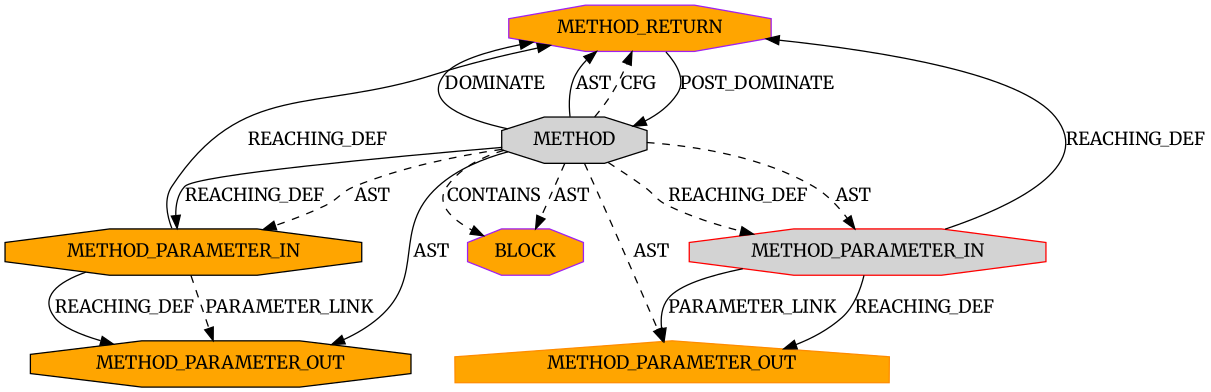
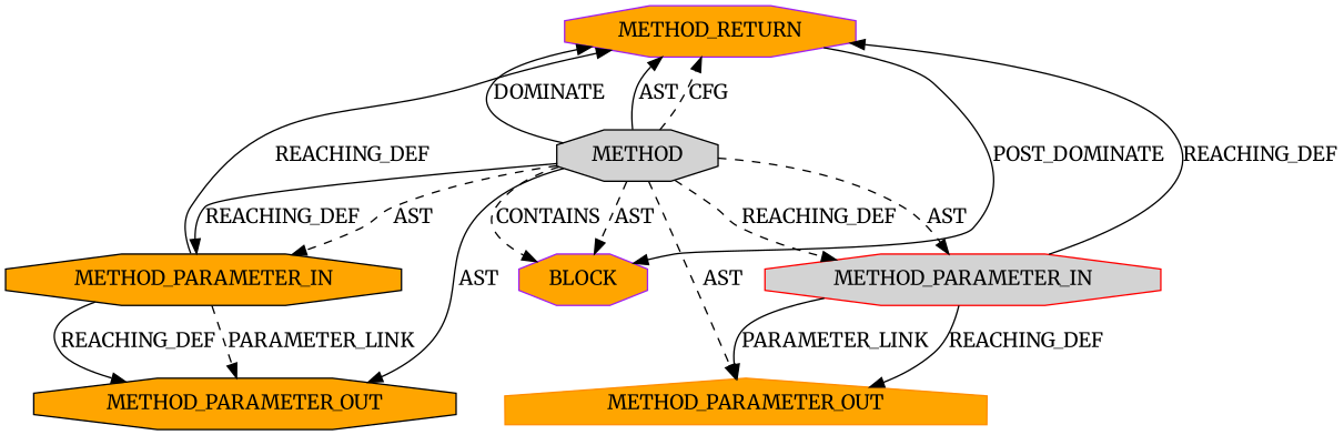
  digraph {
    fontname=Merriweather
    node [CODE="<empty>" ORDER=1 TYPE_FULL_NAME=ANY color=black fillcolor=orange fontname=Merriweather shape=octagon style=filled EVALUATION_STRATEGY=BY_VALUE IS_VARIADIC=false]
    edge [fontname=Merriweather style=solid]
    n1 [ARGUMENT_INDEX=1 color=purple label=BLOCK EVALUATION_STRATEGY="" IS_VARIADIC=""]
    n2 [CODE=p1 INDEX=1 NAME=p1 label=METHOD_PARAMETER_OUT]
    n3 [CODE=p2 INDEX=2 NAME=p2 ORDER=2 color=red fillcolor=lightgrey label=METHOD_PARAMETER_IN]
    n4 [CODE=p2 INDEX=2 NAME=p2 ORDER=2 color=darkorange label=METHOD_PARAMETER_OUT shape=house]
    n5 [CODE=RET ORDER=2 color=purple label=METHOD_RETURN IS_VARIADIC=""]
    n6 [AST_PARENT_FULL_NAME="<global>" AST_PARENT_TYPE=NAMESPACE_BLOCK FILENAME="<empty>" FULL_NAME=ceph_msg_data_advance IS_EXTERNAL=true NAME=ceph_msg_data_advance ORDER=0 fillcolor=lightgrey label=METHOD TYPE_FULL_NAME="" EVALUATION_STRATEGY="" IS_VARIADIC=""]
    n7 [CODE=p1 INDEX=1 NAME=p1 label=METHOD_PARAMETER_IN]
    n3 -> n4 [VARIABLE=p2 label=REACHING_DEF]
    n3 -> n4 [label=PARAMETER_LINK]
    n3 -> n5 [VARIABLE=p2 label=REACHING_DEF]
-   n5 -> n6 [label=POST_DOMINATE]
+   n5 -> n1 [label=POST_DOMINATE]
    n6 -> n1 [label=AST style=dashed]
    n6 -> n1 [label=CONTAINS style=dashed]
    n6 -> n2 [label=AST]
    n6 -> n3 [label=AST style=dashed]
    n6 -> n3 [label=REACHING_DEF style=dashed]
    n6 -> n4 [label=AST style=dashed]
    n6 -> n5 [label=DOMINATE]
    n6 -> n5 [label=AST]
    n6 -> n5 [label=CFG style=dashed]
    n6 -> n7 [label=REACHING_DEF]
    n6 -> n7 [label=AST style=dashed]
    n7 -> n2 [label=PARAMETER_LINK style=dashed]
    n7 -> n2 [VARIABLE=p1 label=REACHING_DEF]
    n7 -> n5 [VARIABLE=p1 label=REACHING_DEF]
  }
